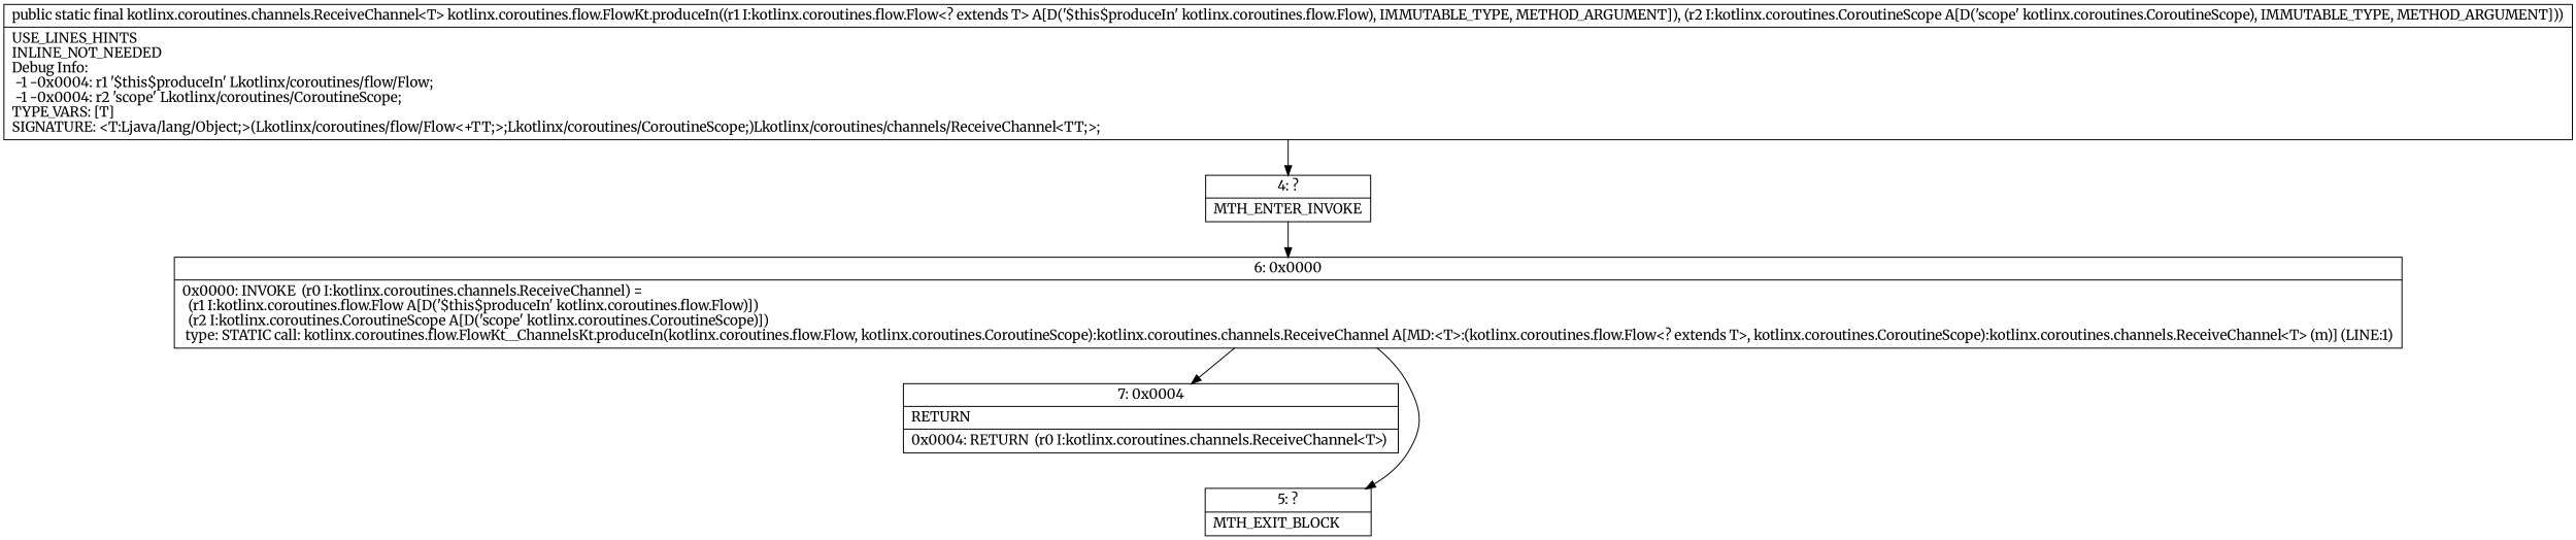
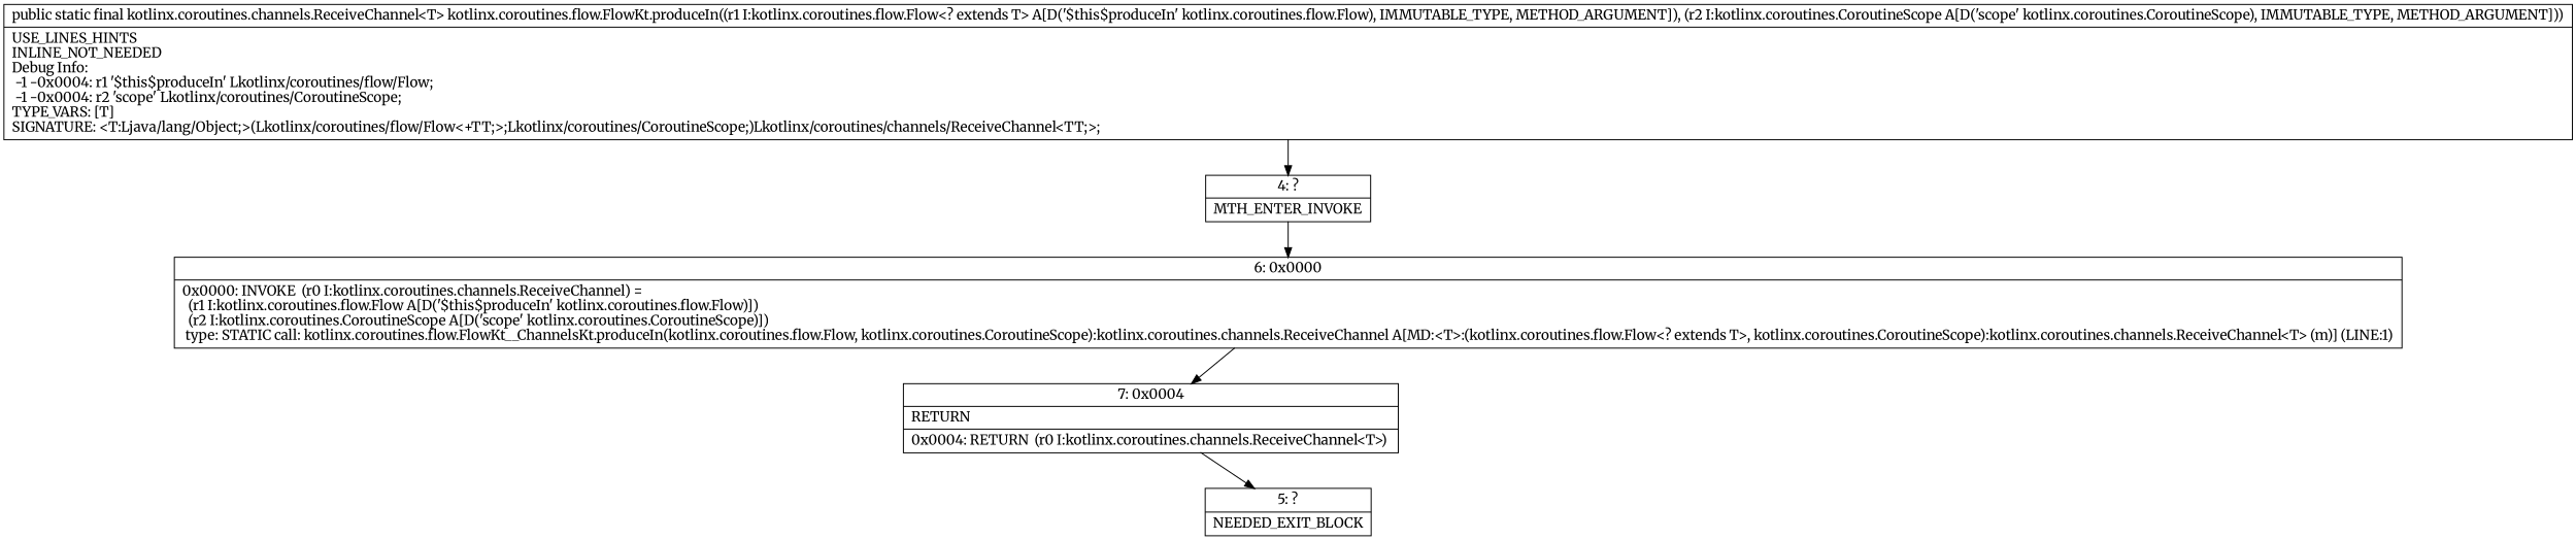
  digraph {
    fontname=Merriweather
    node [fontname=Merriweather shape=record]
    edge [fontname=Merriweather]
    n1 [label="{4\:\ ?|MTH_ENTER_INVOKE\l}"]
    n2 [label="{6\:\ 0x0000|0x0000: INVOKE  (r0 I:kotlinx.coroutines.channels.ReceiveChannel) = \l  (r1 I:kotlinx.coroutines.flow.Flow A[D('$this$produceIn' kotlinx.coroutines.flow.Flow)])\l  (r2 I:kotlinx.coroutines.CoroutineScope A[D('scope' kotlinx.coroutines.CoroutineScope)])\l type: STATIC call: kotlinx.coroutines.flow.FlowKt__ChannelsKt.produceIn(kotlinx.coroutines.flow.Flow, kotlinx.coroutines.CoroutineScope):kotlinx.coroutines.channels.ReceiveChannel A[MD:\<T\>:(kotlinx.coroutines.flow.Flow\<? extends T\>, kotlinx.coroutines.CoroutineScope):kotlinx.coroutines.channels.ReceiveChannel\<T\> (m)] (LINE:1)\l}"]
    n3 [label="{7\:\ 0x0004|RETURN\l|0x0004: RETURN  (r0 I:kotlinx.coroutines.channels.ReceiveChannel\<T\>) \l}"]
-   n4 [label="{5\:\ ?|MTH_EXIT_BLOCK\l}"]
+   n4 [label="{5\:\ ?|NEEDED_EXIT_BLOCK\l}"]
    n5 [label="{public static final kotlinx.coroutines.channels.ReceiveChannel\<T\> kotlinx.coroutines.flow.FlowKt.produceIn((r1 I:kotlinx.coroutines.flow.Flow\<? extends T\> A[D('$this$produceIn' kotlinx.coroutines.flow.Flow), IMMUTABLE_TYPE, METHOD_ARGUMENT]), (r2 I:kotlinx.coroutines.CoroutineScope A[D('scope' kotlinx.coroutines.CoroutineScope), IMMUTABLE_TYPE, METHOD_ARGUMENT]))  | USE_LINES_HINTS\lINLINE_NOT_NEEDED\lDebug Info:\l  \-1 \-0x0004: r1 '$this$produceIn' Lkotlinx\/coroutines\/flow\/Flow;\l  \-1 \-0x0004: r2 'scope' Lkotlinx\/coroutines\/CoroutineScope;\lTYPE_VARS: [T]\lSIGNATURE: \<T:Ljava\/lang\/Object;\>(Lkotlinx\/coroutines\/flow\/Flow\<+TT;\>;Lkotlinx\/coroutines\/CoroutineScope;)Lkotlinx\/coroutines\/channels\/ReceiveChannel\<TT;\>;\l}"]
    n1 -> n2
    n2 -> n3
-   n2 -> n4
+   n3 -> n4
    n5 -> n1
  }
